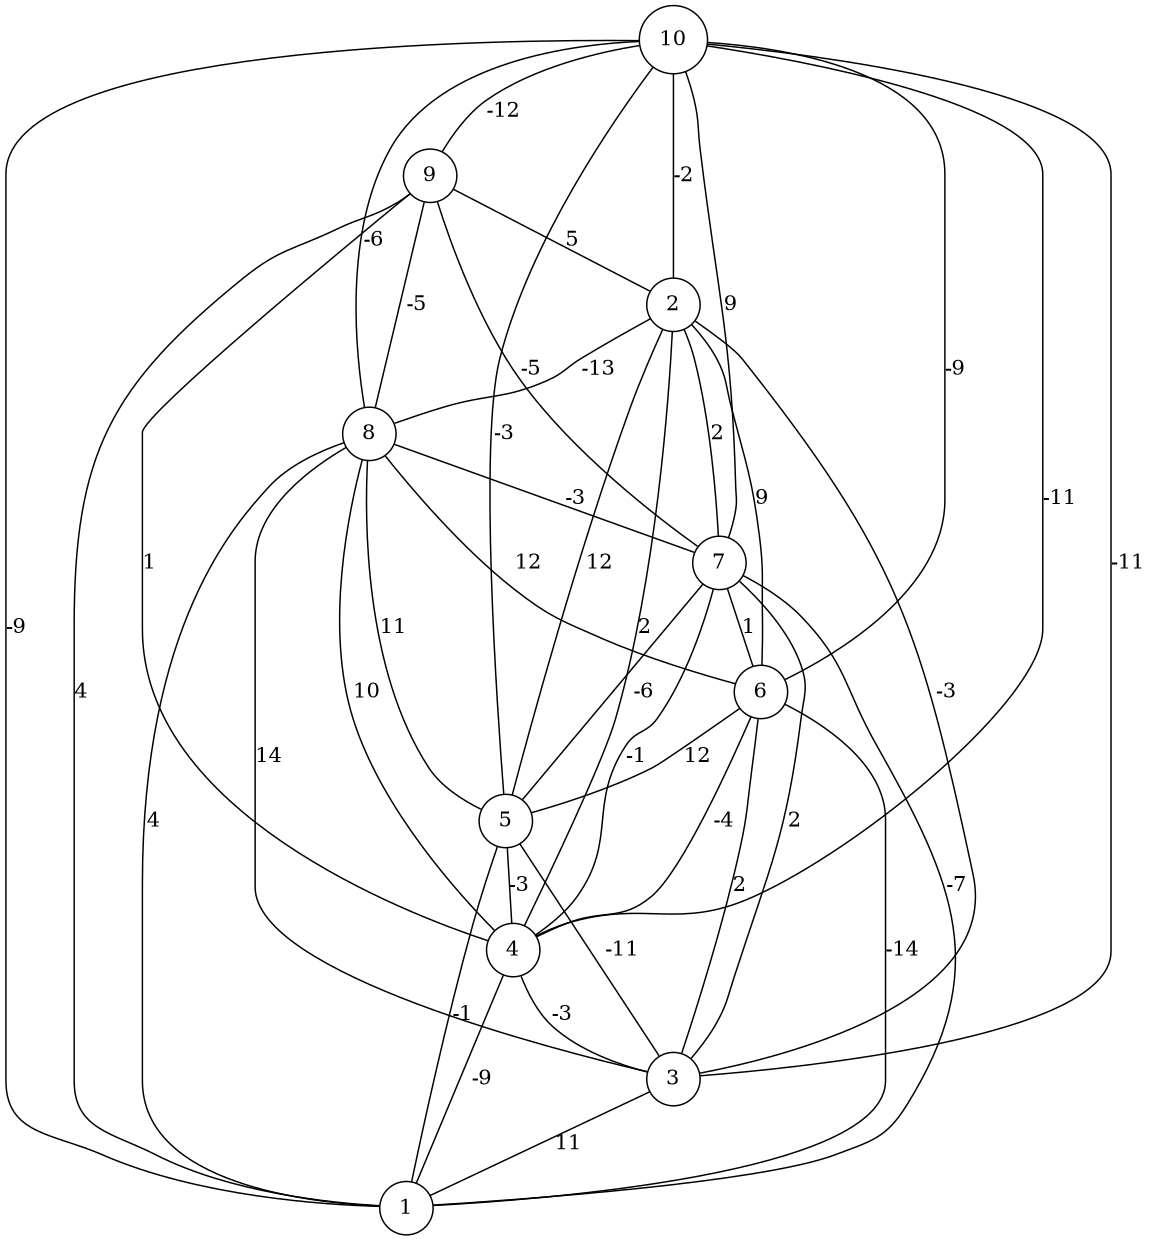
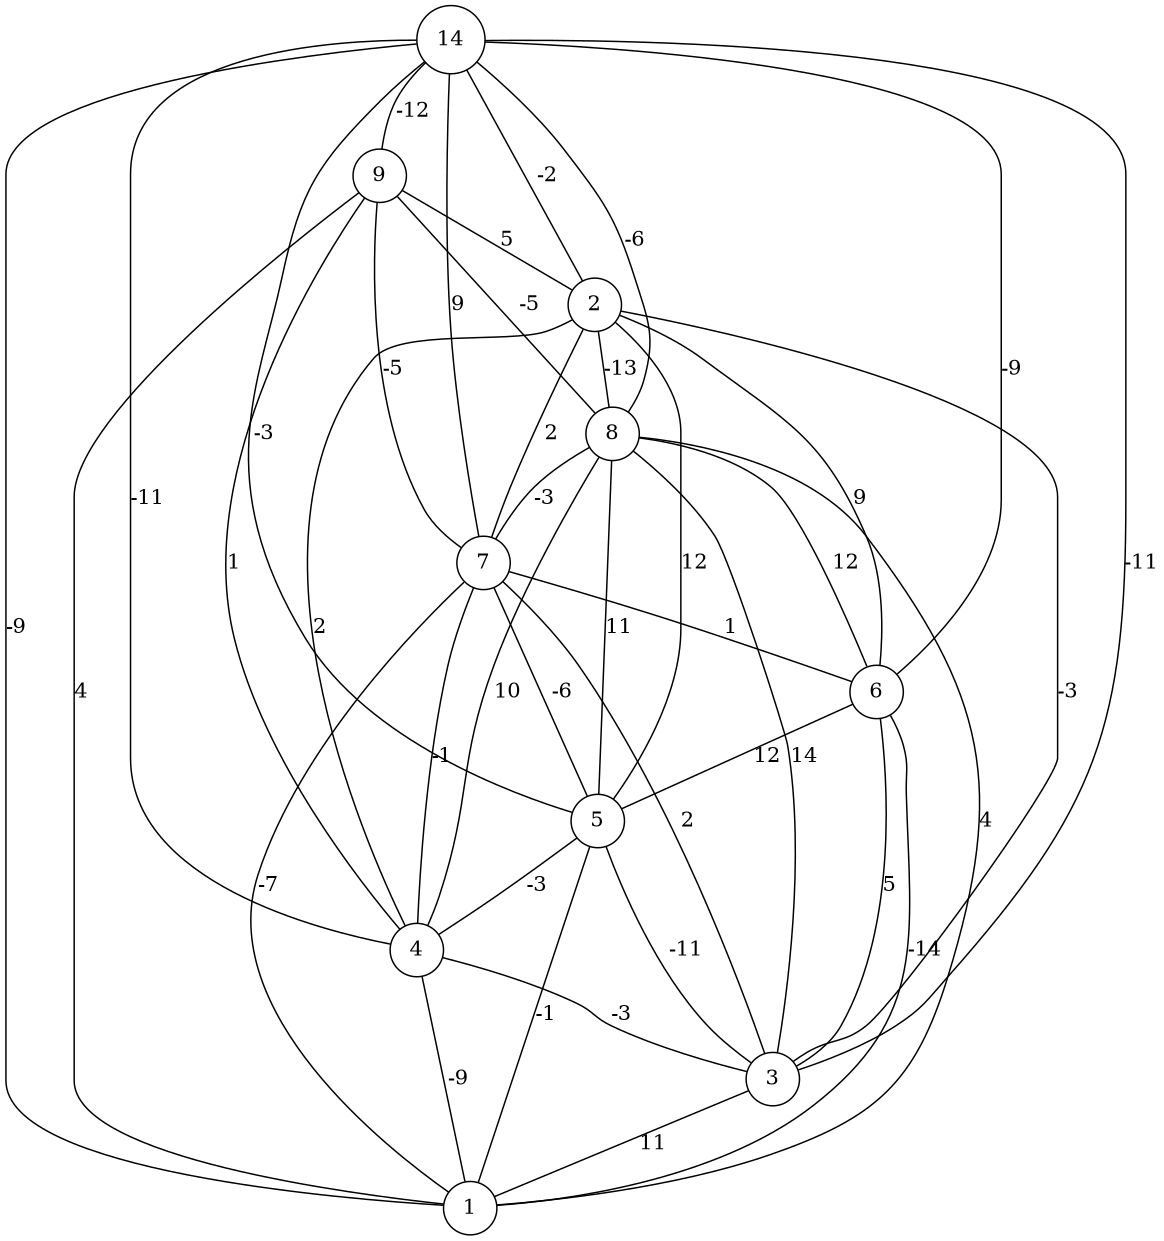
  graph {
    fontname="Helvetica,Arial,sans-serif"
    node [shape=circle]
-   10
+   10 [label=14]
    1
    2
    3
    4
    5
    6
    7
    8
    9
    10 -- 1 [label=-9]
    10 -- 2 [label=-2]
    10 -- 3 [label=-11]
    10 -- 4 [label=-11]
    10 -- 5 [label=-3]
    10 -- 6 [label=-9]
    10 -- 7 [label=9]
    10 -- 8 [label=-6]
    10 -- 9 [label=-12]
    2 -- 8 [label=-13]
    3 -- 1 [label=11]
    3 -- 2 [label=-3]
    4 -- 1 [label=-9]
    4 -- 2 [label=2]
    4 -- 3 [label=-3]
    5 -- 1 [label=-1]
    5 -- 2 [label=12]
    5 -- 3 [label=-11]
    5 -- 4 [label=-3]
    6 -- 1 [label=-14]
    6 -- 2 [label=9]
-   6 -- 3 [label=2]
-   6 -- 4 [label=-4]
+   6 -- 3 [label=5]
    6 -- 5 [label=12]
    7 -- 1 [label=-7]
    7 -- 2 [label=2]
    7 -- 3 [label=2]
    7 -- 4 [label=-1]
    7 -- 5 [label=-6]
    7 -- 6 [label=1]
    8 -- 1 [label=4]
    8 -- 3 [label=14]
    8 -- 4 [label=10]
    8 -- 5 [label=11]
    8 -- 6 [label=12]
    8 -- 7 [label=-3]
    9 -- 1 [label=4]
    9 -- 2 [label=5]
    9 -- 4 [label=1]
    9 -- 7 [label=-5]
    9 -- 8 [label=-5]
  }
